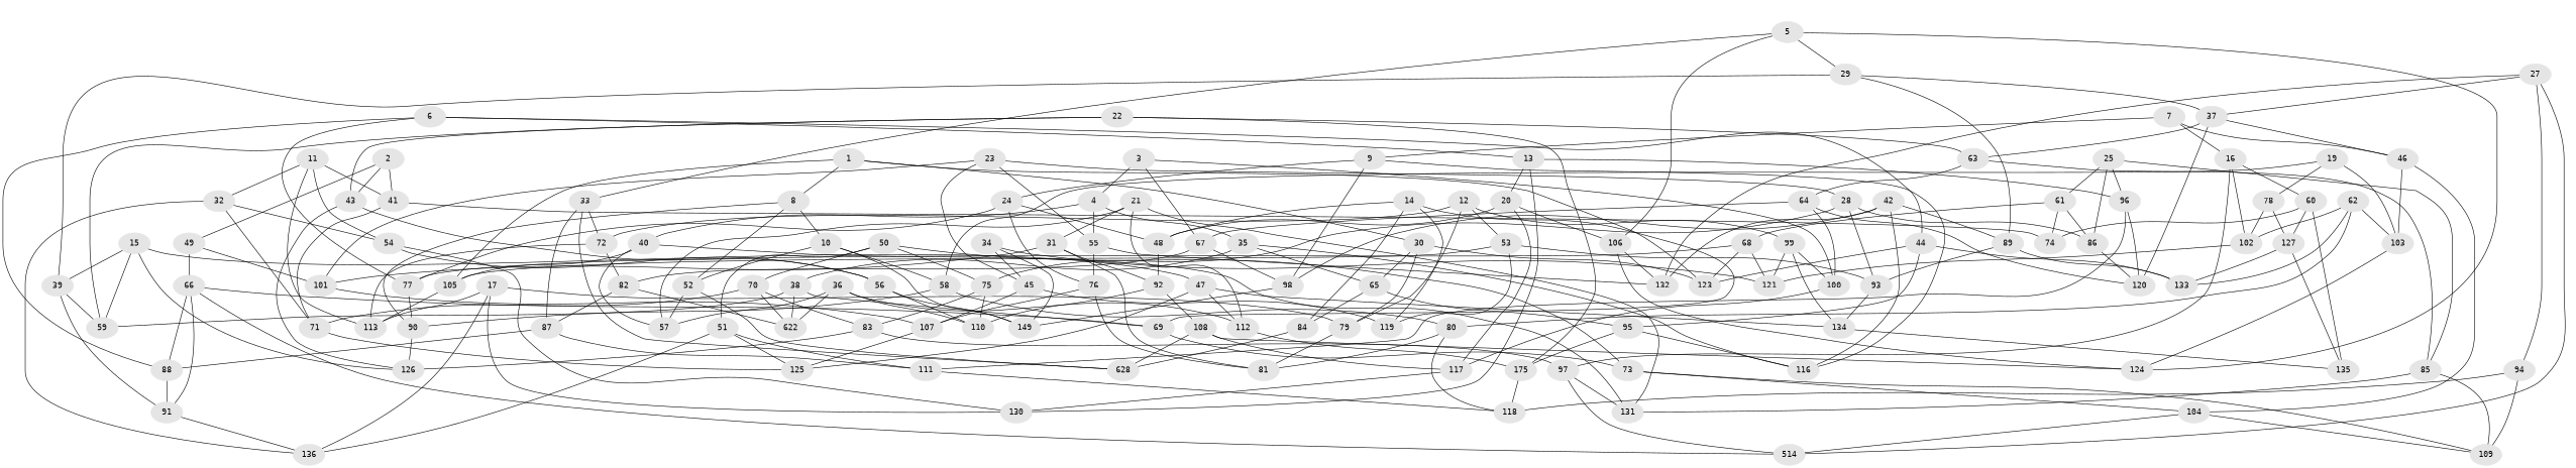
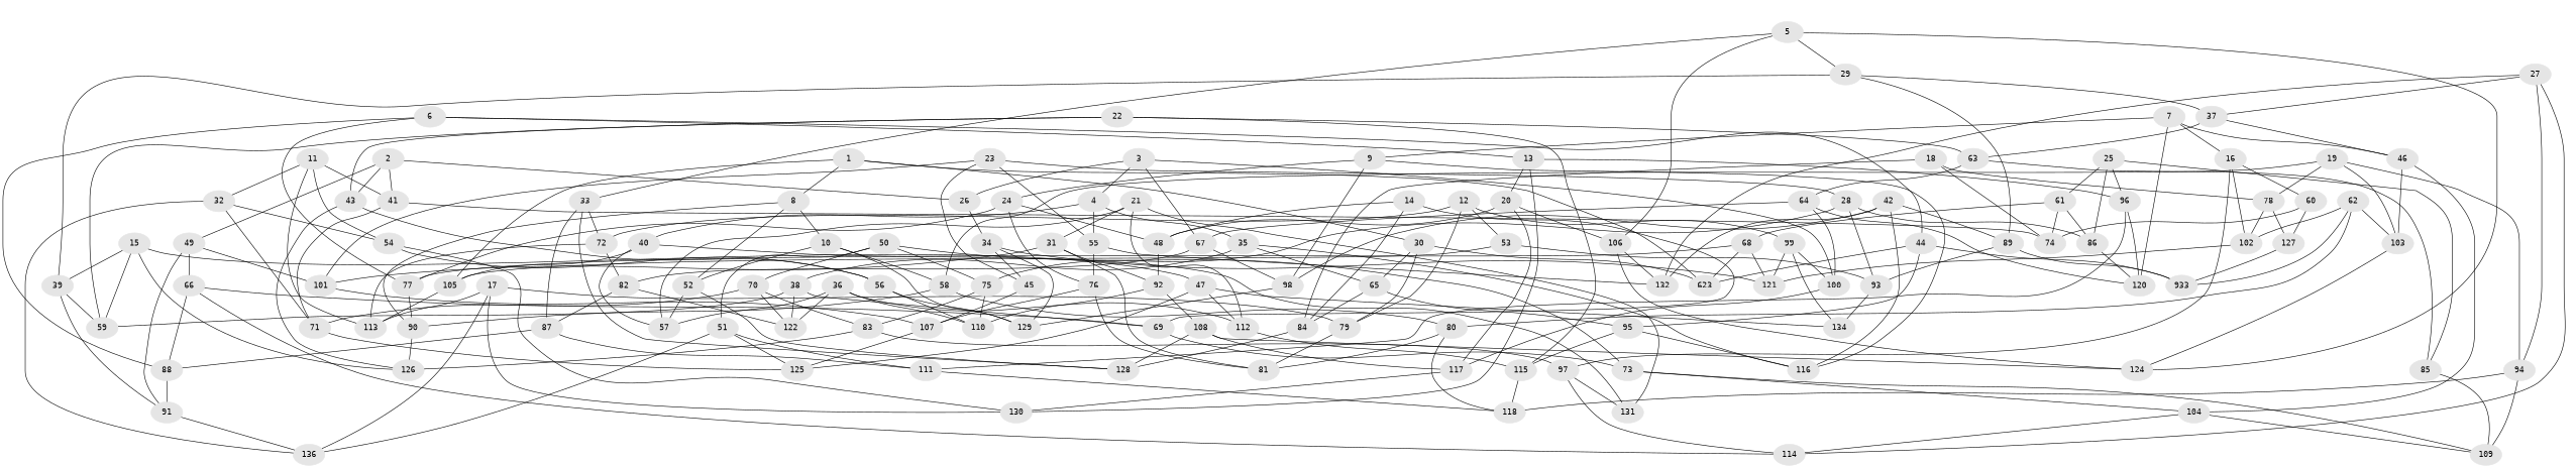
  graph {
    fontname="DejaVu Sans Mono"
    node [color=gray90 fontname="DejaVu Sans Mono" style=filled]
    edge [fontname="DejaVu Sans Mono"]
    1
    8
    30
    105
-   123
+   123 [label=623]
    10
    52
    90
    79
    65
    113
    2
+   26
    41
    43
    49
    34
    74
    71
    126
    56
    101
    91
    66
    3
    4
    67
    100
    35
    40
    55
    98
    82
    117
    116
    38
    57
    131
    76
    132
    5
    29
    33
    106
    124
    39
    37
    89
    72
    87
-   128 [label=628]
+   128
    6
    13
    44
    77
    88
    20
    96
    130
    95
-   133
+   133 [label=933]
    7
    9
    16
    46
    120
    24
    60
    97
    102
    103
    104
    58
-   129 [label=149]
+   129
    48
    80
    11
    32
    54
    136
    12
    53
    99
-   119
    93
    81
    121
    134
    111
    14
    69
    84
    92
    73
    15
    47
    59
    112
    125
-   135
    127
-   114 [label=514]
+   114
    17
+   18
    78
    19
    94
    109
    118
    21
    31
-   115 [label=175]
+   115
    22
    63
    85
    64
    23
    28
    45
    86
    75
    107
    25
    61
    68
    27
    110
    83
    108
-   122 [label=622]
+   122
    36
    42
    50
    51
    70
    62
    1 -- 8
    1 -- 30
    1 -- 105
    1 -- 123
    8 -- 10
    8 -- 52
    8 -- 90
    30 -- 123
    30 -- 79
    30 -- 65
    105 -- 113
    10 -- 52
    10 -- 58
    10 -- 129
    52 -- 57
    52 -- 128
    90 -- 126
    79 -- 81
    65 -- 95
    65 -- 84
+   2 -- 26
    2 -- 41
    2 -- 43
    2 -- 49
+   26 -- 34
    41 -- 74
    41 -- 71
    43 -- 126
    43 -- 56
    49 -- 101
-   66 -- 91
+   49 -- 91
    49 -- 66
    34 -- 129
    34 -- 121
    34 -- 45
    71 -- 125
    56 -- 129
    56 -- 110
    101 -- 107
    91 -- 136
    66 -- 88
    66 -- 69
    66 -- 114
+   3 -- 26
    3 -- 4
    3 -- 67
    3 -- 100
    4 -- 35
    4 -- 40
    4 -- 55
    67 -- 98
    67 -- 82
    100 -- 117
    35 -- 65
    35 -- 116
    35 -- 38
    40 -- 105
    40 -- 57
    40 -- 131
    55 -- 76
    55 -- 132
    98 -- 129
    82 -- 87
    82 -- 122
    117 -- 130
    38 -- 69
    38 -- 59
    38 -- 122
    76 -- 81
    76 -- 107
    5 -- 29
    5 -- 33
    5 -- 106
    5 -- 124
    29 -- 39
    29 -- 37
    29 -- 89
    33 -- 72
    33 -- 87
    33 -- 128
    106 -- 132
    106 -- 124
    39 -- 91
    39 -- 59
    37 -- 46
    37 -- 63
    89 -- 133
    89 -- 93
    72 -- 113
    72 -- 82
    87 -- 88
    87 -- 111
    6 -- 13
    6 -- 44
    6 -- 77
    6 -- 88
    13 -- 20
    13 -- 96
    13 -- 130
    44 -- 123
    44 -- 95
    44 -- 133
    77 -- 90
    88 -- 91
    20 -- 117
    20 -- 106
    20 -- 48
    96 -- 120
    96 -- 111
    95 -- 116
    95 -- 115
    7 -- 9
    7 -- 16
    7 -- 46
-   37 -- 120
+   7 -- 120
    9 -- 98
    9 -- 116
    9 -- 24
    16 -- 60
    16 -- 97
    16 -- 102
    46 -- 103
    46 -- 104
    24 -- 76
    24 -- 77
    24 -- 48
    60 -- 74
-   60 -- 135
    60 -- 127
    97 -- 131
    97 -- 114
    102 -- 121
    103 -- 124
    104 -- 114
    104 -- 109
    58 -- 90
    58 -- 80
    48 -- 92
    80 -- 81
    80 -- 118
    11 -- 113
    11 -- 41
    11 -- 32
    11 -- 54
    32 -- 71
    32 -- 54
    32 -- 136
    54 -- 56
    54 -- 130
    12 -- 79
    12 -- 72
    12 -- 53
    12 -- 99
    53 -- 105
-   53 -- 119
    53 -- 93
    99 -- 100
    99 -- 121
    99 -- 134
    93 -- 134
-   134 -- 135
    111 -- 118
    14 -- 48
-   14 -- 119
    14 -- 69
    14 -- 84
    69 -- 73
    84 -- 128
    92 -- 110
    92 -- 108
    73 -- 104
    73 -- 109
    15 -- 126
    15 -- 39
    15 -- 47
    15 -- 59
    47 -- 134
    47 -- 112
    47 -- 125
    112 -- 115
    127 -- 133
-   127 -- 135
    17 -- 79
    17 -- 113
    17 -- 130
    17 -- 136
+   18 -- 74
+   18 -- 84
+   18 -- 78
    78 -- 102
    78 -- 127
    19 -- 103
    19 -- 58
    19 -- 78
+   19 -- 94
    94 -- 109
    94 -- 118
    21 -- 57
    21 -- 131
    21 -- 112
    21 -- 31
    31 -- 101
    31 -- 81
    31 -- 92
    115 -- 118
    22 -- 43
    22 -- 59
    22 -- 115
    22 -- 63
    63 -- 85
    63 -- 64
-   85 -- 131
    85 -- 109
    64 -- 67
    64 -- 100
    64 -- 120
    23 -- 101
    23 -- 55
    23 -- 28
    23 -- 45
    28 -- 93
    28 -- 86
    28 -- 75
-   45 -- 119
    45 -- 107
    86 -- 120
    75 -- 110
    75 -- 83
    107 -- 125
    25 -- 96
    25 -- 85
    25 -- 86
    25 -- 61
    61 -- 74
    61 -- 86
    61 -- 68
    68 -- 123
    68 -- 77
    68 -- 121
    27 -- 132
    27 -- 37
    27 -- 114
    27 -- 94
    83 -- 126
    83 -- 97
    108 -- 117
    108 -- 124
    108 -- 128
    36 -- 57
    36 -- 112
    36 -- 110
    36 -- 122
    42 -- 98
    42 -- 116
    42 -- 132
    42 -- 89
    50 -- 73
    50 -- 75
    50 -- 51
    50 -- 70
    51 -- 136
    51 -- 111
    51 -- 125
    70 -- 71
    70 -- 83
    70 -- 122
    62 -- 133
    62 -- 102
    62 -- 103
    62 -- 80
  }
